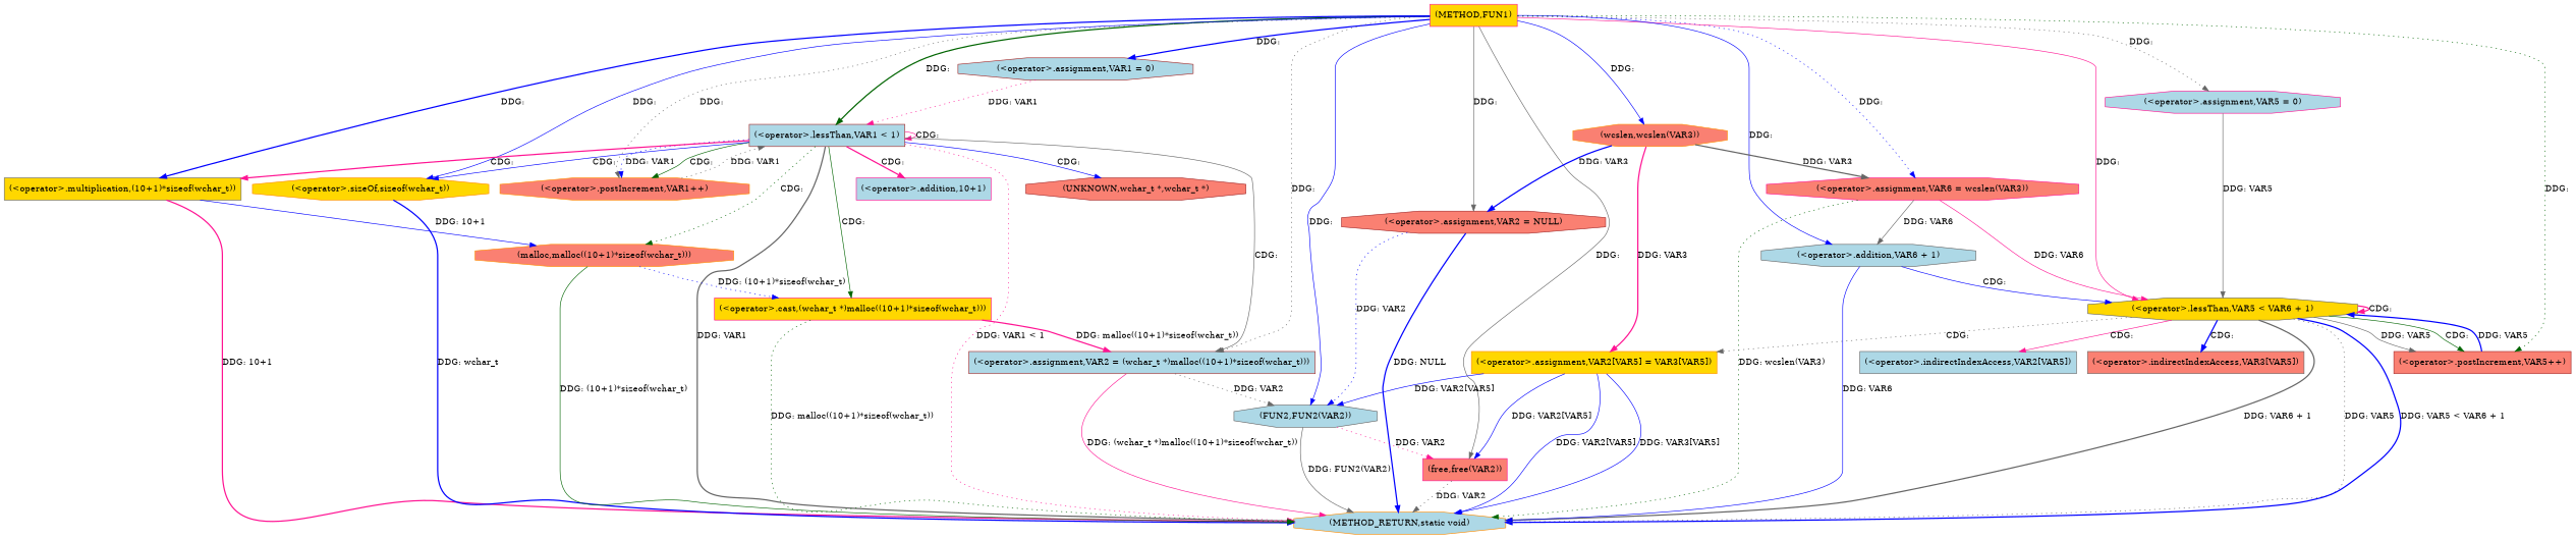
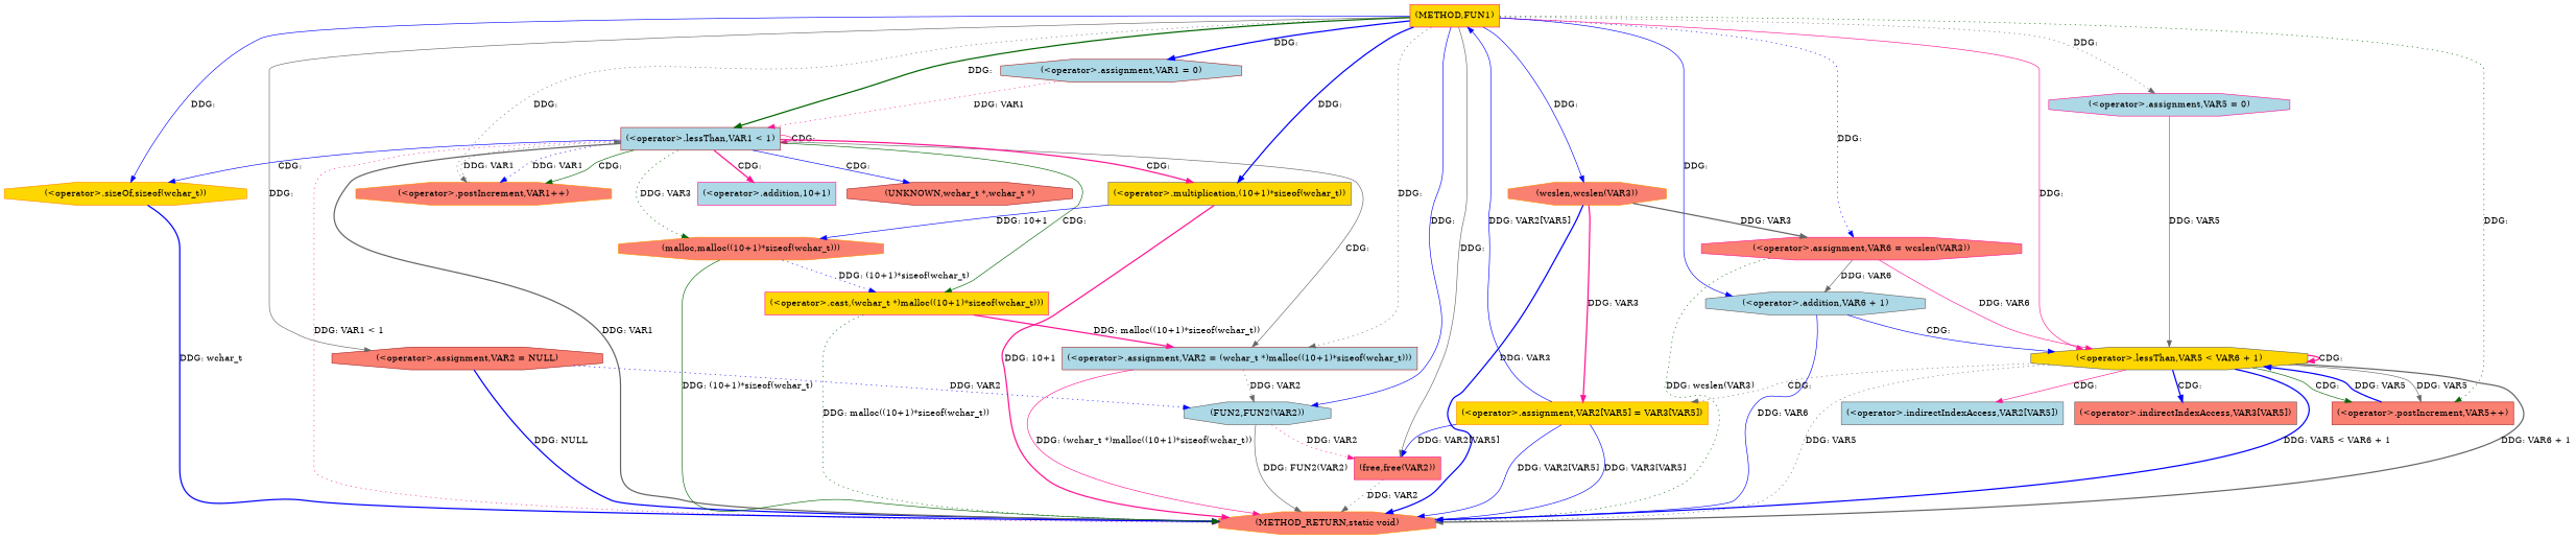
  digraph {
    node [color=deeppink fillcolor=salmon shape=octagon style=filled]
    edge [color=blue style=solid]
    n1 [fillcolor=gold label="(METHOD,FUN1)" shape=box]
    n2 [color=brown label="(<operator>.assignment,VAR2 = NULL)"]
    n3 [color=brown fillcolor=lightblue label="(<operator>.assignment,VAR1 = 0)"]
    n4 [color=brown fillcolor=lightblue label="(<operator>.lessThan,VAR1 < 1)" shape=box]
    n5 [color=darkorange label="(<operator>.postIncrement,VAR1++)"]
    n6 [color=brown fillcolor=lightblue label="(<operator>.assignment,VAR2 = (wchar_t *)malloc((10+1)*sizeof(wchar_t)))" shape=box]
    n7 [color=gray40 fillcolor=gold label="(<operator>.multiplication,(10+1)*sizeof(wchar_t))" shape=box]
    n8 [color=darkorange fillcolor=gold label="(<operator>.sizeOf,sizeof(wchar_t))"]
    n9 [label="(<operator>.assignment,VAR6 = wcslen(VAR3))"]
    n10 [color=darkorange label="(wcslen,wcslen(VAR3))"]
    n11 [fillcolor=lightblue label="(<operator>.assignment,VAR5 = 0)"]
    n12 [color=gray40 fillcolor=gold label="(<operator>.lessThan,VAR5 < VAR6 + 1)"]
    n13 [color=gray40 fillcolor=lightblue label="(<operator>.addition,VAR6 + 1)"]
    n14 [color=brown label="(<operator>.postIncrement,VAR5++)" shape=box]
    n15 [color=gray40 fillcolor=lightblue label="(FUN2,FUN2(VAR2))"]
    n16 [label="(free,free(VAR2))" shape=box]
-   n17 [color=darkorange fillcolor=lightblue label="(METHOD_RETURN,static void)"]
+   n17 [color=darkorange label="(METHOD_RETURN,static void)"]
    n18 [fillcolor=lightblue label="(<operator>.addition,10+1)" shape=box]
    n19 [fillcolor=gold label="(<operator>.cast,(wchar_t *)malloc((10+1)*sizeof(wchar_t)))" shape=box]
    n20 [color=darkorange label="(malloc,malloc((10+1)*sizeof(wchar_t)))"]
    n21 [color=brown label="(UNKNOWN,wchar_t *,wchar_t *)"]
    n22 [color=darkorange fillcolor=gold label="(<operator>.assignment,VAR2[VAR5] = VAR3[VAR5])" shape=box]
    n23 [color=gray40 fillcolor=lightblue label="(<operator>.indirectIndexAccess,VAR2[VAR5])" shape=box]
    n24 [color=gray40 label="(<operator>.indirectIndexAccess,VAR3[VAR5])" shape=box]
    n1 -> n2 [color=gray40 label="DDG: "]
    n1 -> n3 [label="DDG: " style=bold]
    n1 -> n4 [color=darkgreen label="DDG: " style=bold]
    n1 -> n5 [color=gray40 label="DDG: " style=dotted]
    n1 -> n6 [color=gray40 label="DDG: " style=dotted]
    n1 -> n7 [label="DDG: " style=bold]
    n1 -> n8 [label="DDG: "]
    n1 -> n9 [label="DDG: " style=dotted]
    n1 -> n10 [label="DDG: "]
    n1 -> n11 [color=gray40 label="DDG: " style=dotted]
    n1 -> n12 [color=deeppink label="DDG: "]
    n1 -> n13 [label="DDG: "]
    n1 -> n14 [color=darkgreen label="DDG: " style=dotted]
    n1 -> n15 [label="DDG: "]
    n1 -> n16 [color=gray40 label="DDG: "]
    n2 -> n15 [label="DDG: VAR2" style=dotted]
    n2 -> n17 [label="DDG: NULL" style=bold]
    n3 -> n4 [color=deeppink label="DDG: VAR1" style=dotted]
    n4 -> n4 [color=deeppink label="CDG: "]
    n4 -> n5 [label="DDG: VAR1" style=dotted]
    n4 -> n5 [color=darkgreen label="CDG: "]
    n4 -> n6 [color=gray40 label="CDG: "]
    n4 -> n7 [color=deeppink label="CDG: " style=bold]
    n4 -> n8 [label="CDG: "]
    n4 -> n17 [color=gray40 label="DDG: VAR1" style=bold]
    n4 -> n17 [color=deeppink label="DDG: VAR1 < 1" style=dotted]
    n4 -> n18 [color=deeppink label="CDG: " style=bold]
    n4 -> n19 [color=darkgreen label="CDG: "]
-   n4 -> n20 [color=darkgreen label="CDG: " style=dotted]
+   n4 -> n20 [color=darkgreen label="DDG: VAR3" style=dotted]
    n4 -> n21 [label="CDG: "]
    n5 -> n4 [color=gray40 label="DDG: VAR1" style=dotted]
    n6 -> n15 [color=gray40 label="DDG: VAR2" style=dotted]
    n6 -> n17 [color=deeppink label="DDG: (wchar_t *)malloc((10+1)*sizeof(wchar_t))"]
    n7 -> n17 [color=deeppink label="DDG: 10+1" style=bold]
    n7 -> n20 [label="DDG: 10+1"]
    n8 -> n17 [label="DDG: wchar_t" style=bold]
    n9 -> n12 [color=deeppink label="DDG: VAR6"]
    n9 -> n13 [color=gray40 label="DDG: VAR6"]
    n9 -> n17 [color=darkgreen label="DDG: wcslen(VAR3)" style=dotted]
    n10 -> n9 [color=gray40 label="DDG: VAR3" style=bold]
-   n10 -> n2 [label="DDG: VAR3" style=bold]
+   n10 -> n17 [label="DDG: VAR3" style=bold]
    n10 -> n22 [color=deeppink label="DDG: VAR3" style=bold]
    n11 -> n12 [color=gray40 label="DDG: VAR5"]
    n12 -> n12 [color=deeppink label="CDG: " style=bold]
    n12 -> n14 [color=gray40 label="DDG: VAR5"]
    n12 -> n14 [color=darkgreen label="CDG: "]
    n12 -> n17 [color=gray40 label="DDG: VAR5" style=dotted]
    n12 -> n17 [label="DDG: VAR5 < VAR6 + 1" style=bold]
    n12 -> n17 [color=gray40 label="DDG: VAR6 + 1" style=bold]
    n12 -> n22 [color=gray40 label="CDG: " style=dotted]
    n12 -> n23 [color=deeppink label="CDG: "]
    n12 -> n24 [label="CDG: " style=bold]
    n13 -> n12 [label="CDG: "]
    n13 -> n17 [label="DDG: VAR6"]
    n14 -> n12 [label="DDG: VAR5" style=bold]
    n15 -> n16 [color=deeppink label="DDG: VAR2" style=dotted]
    n15 -> n17 [color=gray40 label="DDG: FUN2(VAR2)"]
    n16 -> n17 [color=gray40 label="DDG: VAR2" style=dotted]
    n19 -> n6 [color=deeppink label="DDG: malloc((10+1)*sizeof(wchar_t))" style=bold]
    n19 -> n17 [color=darkgreen label="DDG: malloc((10+1)*sizeof(wchar_t))" style=dotted]
    n20 -> n17 [color=darkgreen label="DDG: (10+1)*sizeof(wchar_t)"]
    n20 -> n19 [label="DDG: (10+1)*sizeof(wchar_t)" style=dotted]
-   n22 -> n15 [label="DDG: VAR2[VAR5]"]
+   n22 -> n1 [label="DDG: VAR2[VAR5]"]
    n22 -> n16 [label="DDG: VAR2[VAR5]"]
    n22 -> n17 [label="DDG: VAR2[VAR5]"]
    n22 -> n17 [label="DDG: VAR3[VAR5]"]
  }
